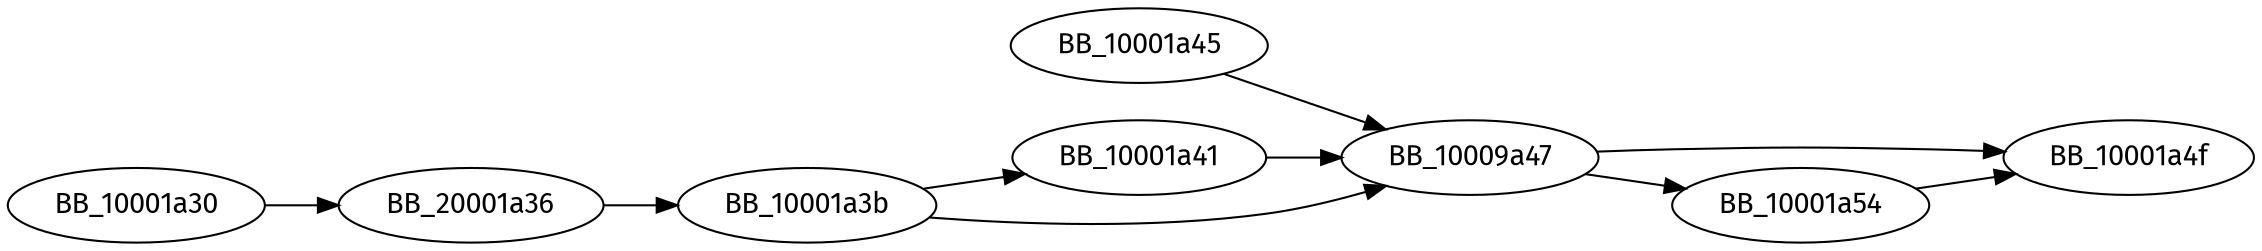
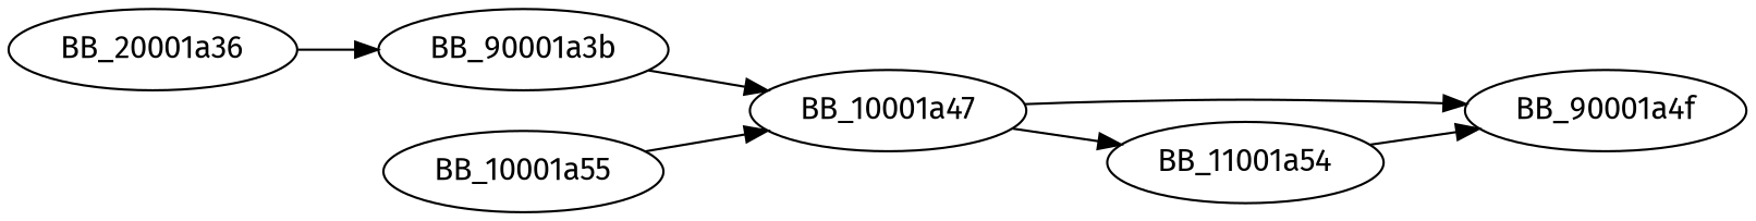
  digraph {
    fontname="Fira Sans"
    rankdir=LR
    node [fontname="Fira Sans"]
    edge [fontname="Fira Sans"]
    n1 [label=BB_20001a36]
-   BB_10001a30
-   BB_10001a3b
-   BB_10001a41
-   BB_10001a47 [label=BB_10009a47]
-   BB_10001a4f
-   BB_10001a54
-   BB_10001a45
+   BB_10001a3b [label=BB_90001a3b]
+   BB_10001a47
+   BB_10001a4f [label=BB_90001a4f]
+   BB_10001a54 [label=BB_11001a54]
+   BB_10001a45 [label=BB_10001a55]
    n1 -> BB_10001a3b
-   BB_10001a30 -> n1
-   BB_10001a3b -> BB_10001a41
    BB_10001a3b -> BB_10001a47
-   BB_10001a41 -> BB_10001a47
    BB_10001a47 -> BB_10001a4f
    BB_10001a47 -> BB_10001a54
    BB_10001a54 -> BB_10001a4f
    BB_10001a45 -> BB_10001a47
  }
